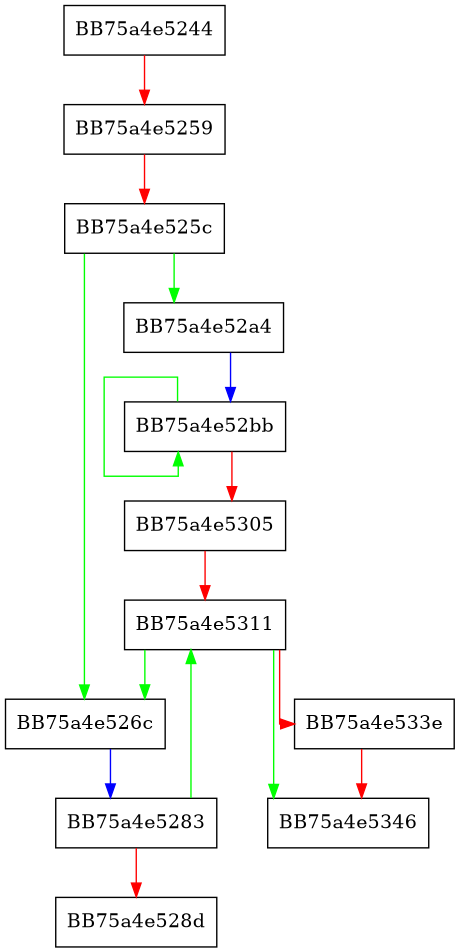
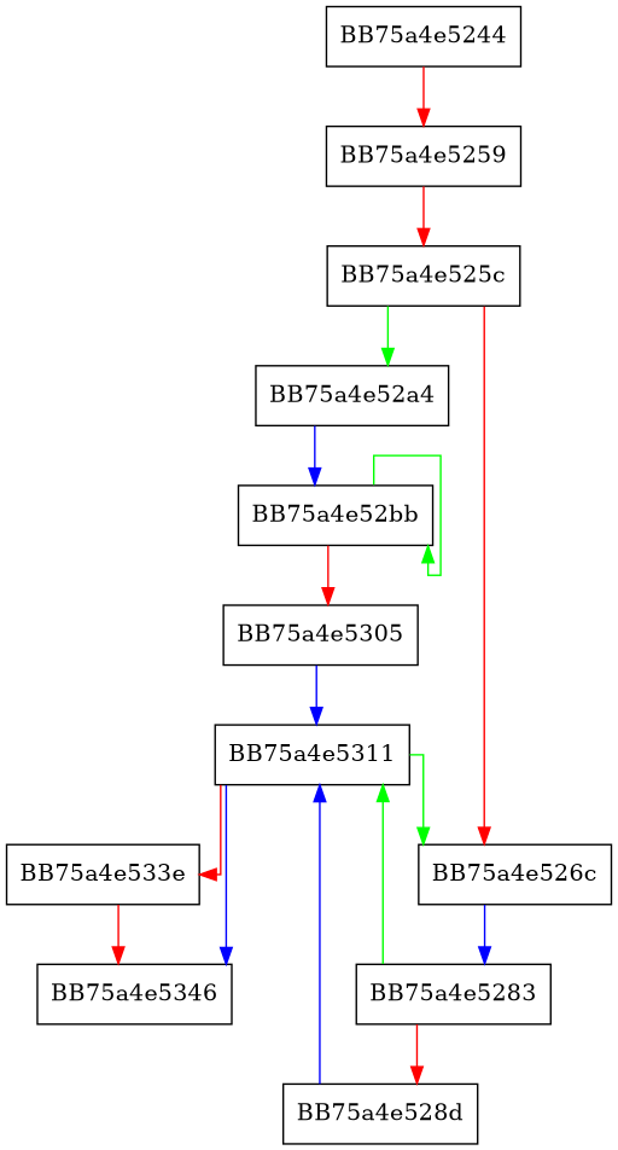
  digraph {
    splines=ortho
    node [shape=box]
    edge [color=red]
    n1 [label=BB75a4e5259]
    BB75a4e5244
    BB75a4e525c
    BB75a4e52a4
    BB75a4e526c
    BB75a4e52bb
    BB75a4e5283
    BB75a4e5305
    BB75a4e5311
    BB75a4e5346
    BB75a4e533e
    BB75a4e528d
    n1 -> BB75a4e525c
    BB75a4e5244 -> n1
    BB75a4e525c -> BB75a4e52a4 [color=green]
-   BB75a4e525c -> BB75a4e526c [color=green]
+   BB75a4e525c -> BB75a4e526c
    BB75a4e52a4 -> BB75a4e52bb [color=blue]
    BB75a4e526c -> BB75a4e5283 [color=blue]
    BB75a4e52bb -> BB75a4e52bb [color=green]
    BB75a4e52bb -> BB75a4e5305
    BB75a4e5283 -> BB75a4e5311 [color=green]
    BB75a4e5283 -> BB75a4e528d
-   BB75a4e5305 -> BB75a4e5311
+   BB75a4e5305 -> BB75a4e5311 [color=blue]
    BB75a4e5311 -> BB75a4e526c [color=green]
-   BB75a4e5311 -> BB75a4e5346 [color=green]
+   BB75a4e5311 -> BB75a4e5346 [color=blue]
    BB75a4e5311 -> BB75a4e533e
    BB75a4e533e -> BB75a4e5346
+   BB75a4e528d -> BB75a4e5311 [color=blue]
  }
